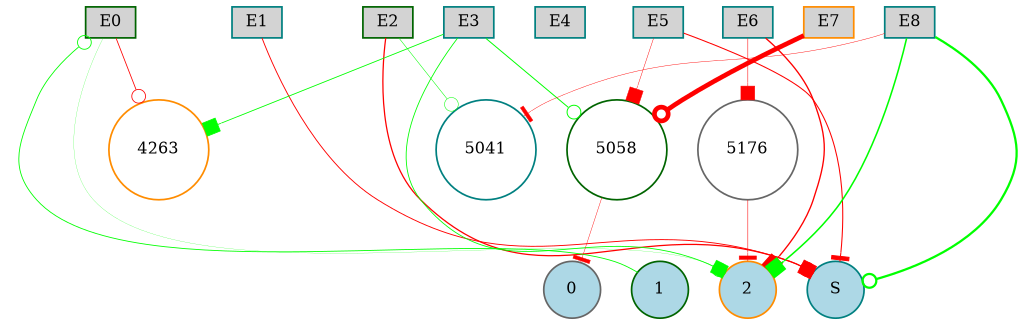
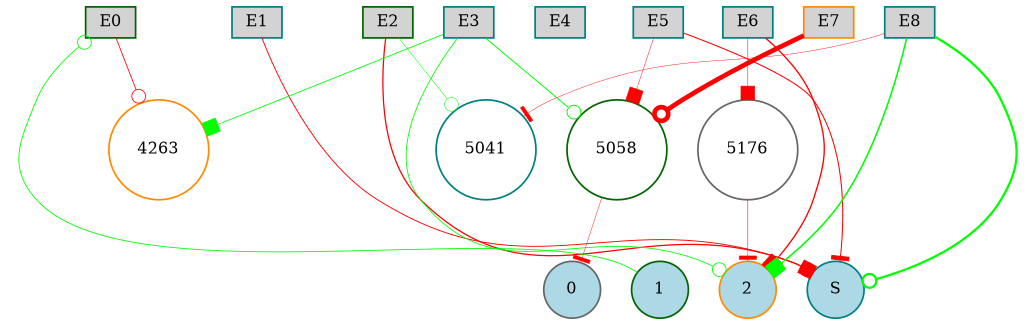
  digraph {
    node [color=teal fillcolor=lightgray fontsize=9 shape=box style=filled]
    edge [style=invis]
    E0 [color=darkgreen height=0.2 width=0.2]
    E1 [height=0.2 width=0.2]
    E2 [color=darkgreen height=0.2 width=0.2]
    E3 [height=0.2 width=0.2]
    E4 [height=0.2 width=0.2]
    E5 [height=0.2 width=0.2]
    E6 [height=0.2 width=0.2]
    E7 [color=darkorange height=0.2 width=0.2]
    E8 [height=0.2 width=0.2]
    0 [color=gray40 fillcolor=lightblue height=0.2 shape=circle width=0.2]
    1 [color=darkgreen fillcolor=lightblue height=0.2 shape=circle width=0.2]
    2 [color=darkorange fillcolor=lightblue height=0.2 shape=circle width=0.2]
    S [fillcolor=lightblue height=0.2 shape=circle width=0.2]
    4263 [color=darkorange height=0.2 shape=circle width=0.2 fillcolor="" style=""]
    5041 [height=0.2 shape=circle width=0.2 fillcolor="" style=""]
    5058 [color=darkgreen fillcolor=white height=0.2 shape=circle width=0.2]
    5176 [color=gray40 fillcolor=white height=0.2 shape=circle width=0.2]
    subgraph sub_1 {
      rank=source
      E0
      E1
      E2
      E3
      E4
      E5
      E6
      E7
      E8
    }
    subgraph sub_2 {
      rank=sink
      0
      1
      2
      S
    }
    E0 -> E1
-   E0 -> 2 [arrowhead=box color=green penwidth=0.1159190203127127 style=solid]
    E0 -> 4263 [arrowhead=odot color=red penwidth=0.4710226320446955 style=bold]
    E1 -> E2
    E1 -> S [arrowhead=box color=red penwidth=0.5331194858057032 style=bold]
    E2 -> E3
    E2 -> S [arrowhead=odot color=red penwidth=0.7362063765111759 style=bold]
    E2 -> 5041 [arrowhead=odot color=green penwidth=0.2987166949007639 style=solid]
    E3 -> E4
    E3 -> 2 [arrowhead=odot color=green penwidth=0.488061456719435 style=bold]
    E3 -> 4263 [arrowhead=box color=green penwidth=0.4772883138059296 style=bold]
    E3 -> 5058 [arrowhead=odot color=green penwidth=0.5672449745556288 style=solid]
    E4 -> E5
    E5 -> E6
    E5 -> S [arrowhead=tee color=red penwidth=0.6085865902985423 style=solid]
    E5 -> 5058 [arrowhead=box color=red penwidth=0.25952742492131586 style=solid]
    E6 -> E7
    E6 -> 2 [arrowhead=box color=red penwidth=0.779825478960695 style=solid]
    E6 -> 5176 [arrowhead=box color=red penwidth=0.2997880440048982 style=solid]
    E7 -> E8
    E7 -> 5058 [arrowhead=odot color=red penwidth=2.731636142049285 style=bold]
    E8 -> 2 [arrowhead=box color=green penwidth=0.9010613763303956 style=solid]
    E8 -> S [arrowhead=odot color=green penwidth=1.309132326200693 style=bold]
    E8 -> 5041 [arrowhead=tee color=red penwidth=0.24562475569275716 style=bold]
    0 -> 1
    1 -> E0 [arrowhead=odot color=green penwidth=0.49697818105247193 style=bold]
    1 -> 2
    2 -> S
    5058 -> 0 [arrowhead=tee color=red penwidth=0.2392178546920774 style=solid]
    5176 -> 2 [arrowhead=tee color=red penwidth=0.3016696466965949 style=bold]
  }
